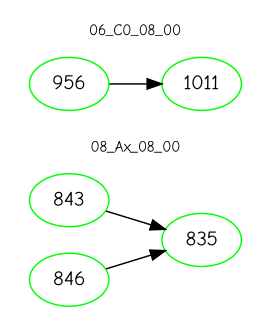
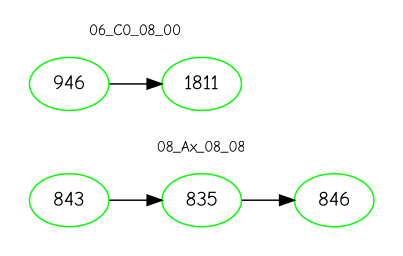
  digraph {
    fontname="Comic Neue"
    rankdir=LR
    node [color=green fontname="Comic Neue"]
    edge [color=black fontname="Comic Neue"]
    n1 [label=843]
    n2 [label=835]
    n3 [label=846]
-   n4 [label=956]
-   n5 [label=1011]
+   n4 [label=946]
+   n5 [label=1811]
    subgraph cluster_1 {
      color=white
      fontsize=10
-     label="08_Ax_08_00"
+     label="08_Ax_08_08"
      n1
      n2
      n3
    }
    subgraph cluster_2 {
      color=white
      fontsize=10
      label="06_C0_08_00"
      n4
      n5
    }
    n1 -> n2
-   n3 -> n2
+   n2 -> n3
    n4 -> n5
  }
